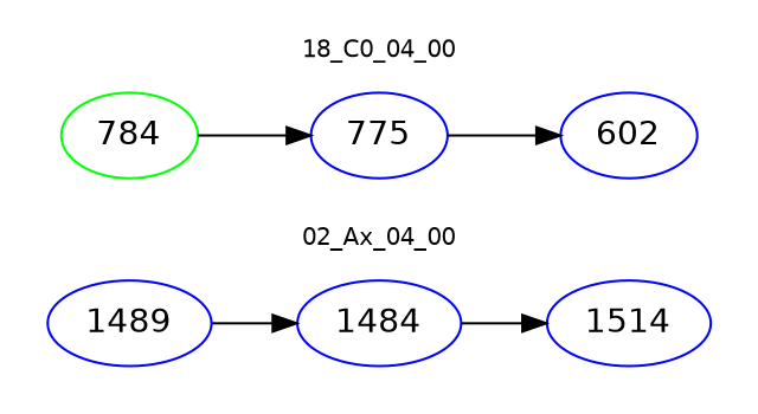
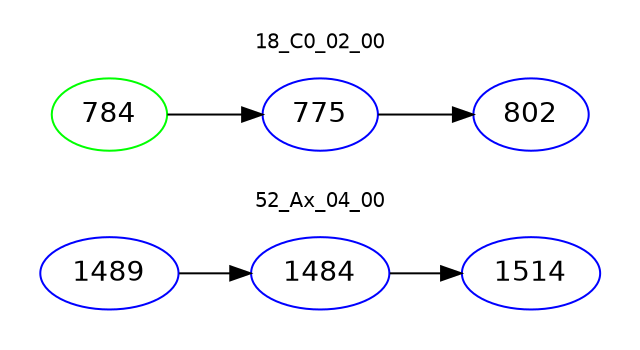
  digraph {
    fontname="DejaVu Sans"
    rankdir=LR
    node [color=blue fontname="DejaVu Sans"]
    edge [color=black fontname="DejaVu Sans"]
    n1 [label=1489]
    n2 [label=1484]
    n3 [label=1514]
    n4 [color=green label=784]
    n5 [label=775]
-   n6 [label=602]
+   n6 [label=802]
    subgraph cluster_1 {
      color=white
      fontsize=10
-     label="02_Ax_04_00"
+     label="52_Ax_04_00"
      n1
      n2
      n3
    }
    subgraph cluster_2 {
      color=white
      fontsize=10
-     label="18_C0_04_00"
+     label="18_C0_02_00"
      n4
      n5
      n6
    }
    n1 -> n2
    n2 -> n3
    n4 -> n5
    n5 -> n6
  }
